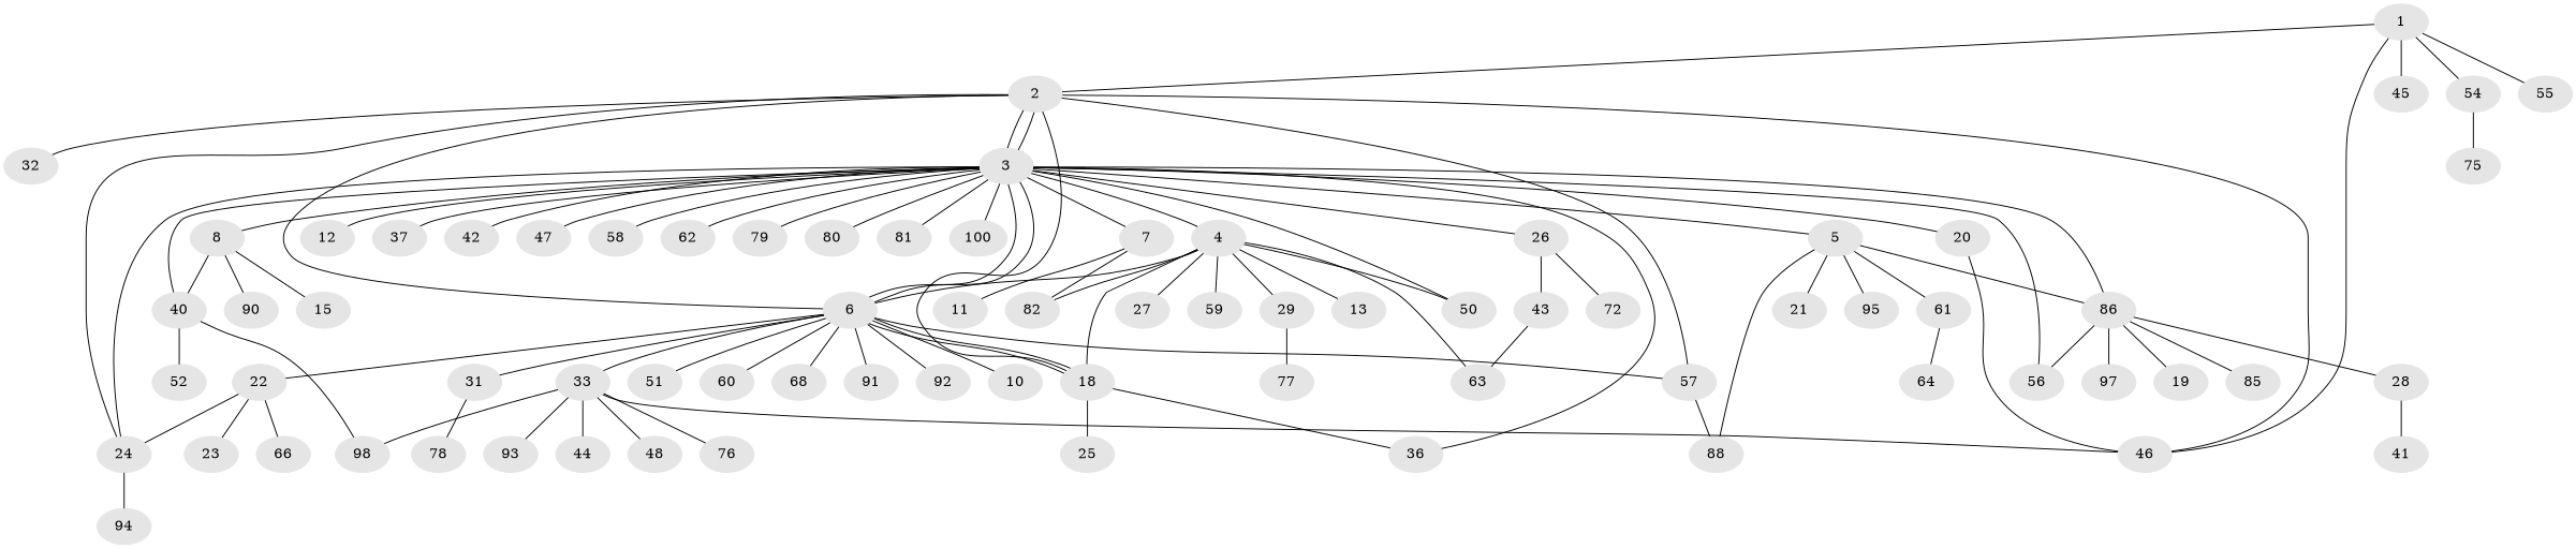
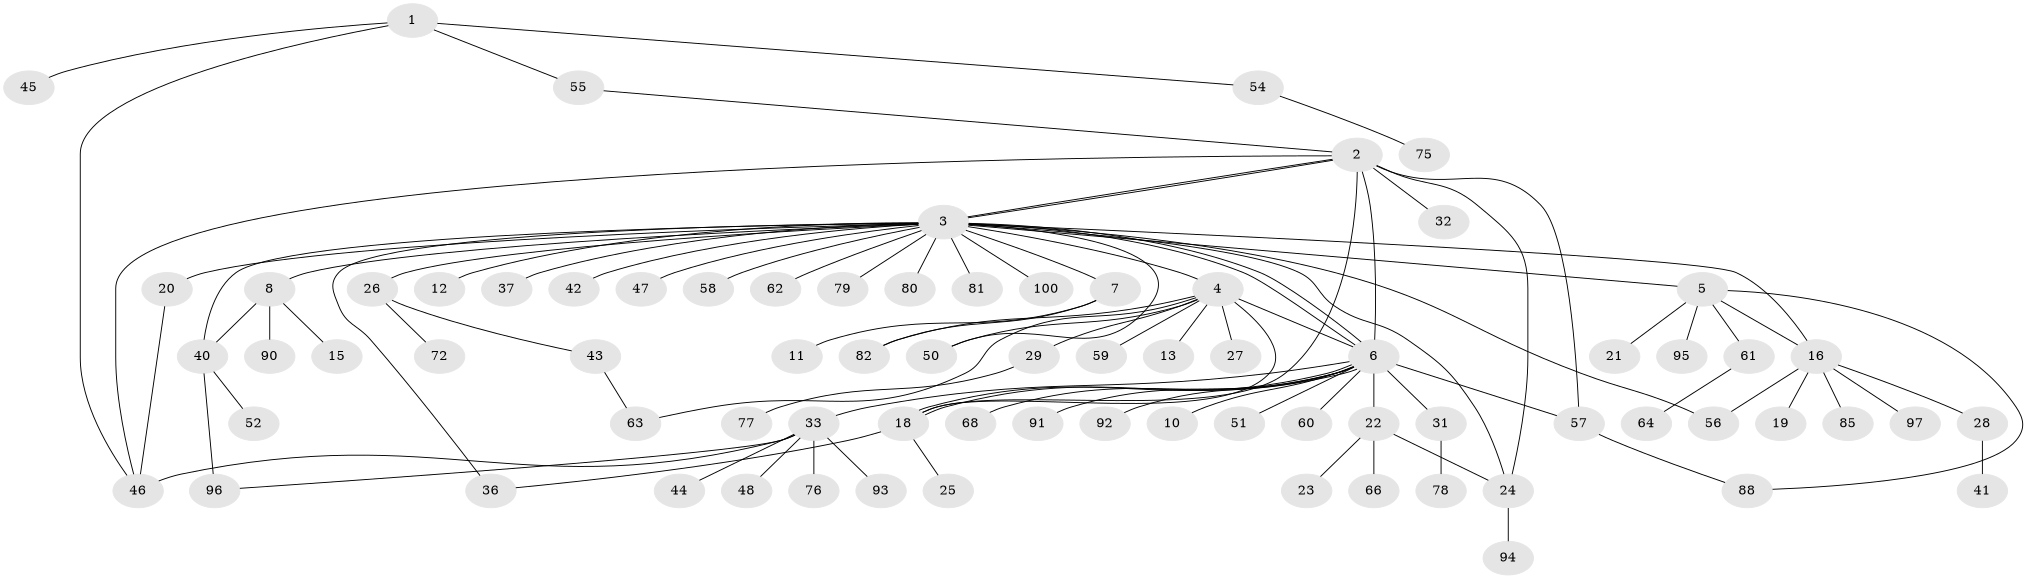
  graph {
    node [color=gray90 style=filled]
    1 [super="+14"]
    2 [super="+38"]
    45
    46 [super="+86"]
    54
    55
    3 [super="+30"]
    6 [super="+9"]
    18 [super="+69"]
    24 [super="+83"]
    32
    57
    75
    4 [super="+34"]
    5 [super="+39"]
    7
    8 [super="+53"]
    12
-   16 [super="+73" label=86]
+   16 [super="+73"]
    20
    26 [super="+71"]
    36 [super="+49"]
    37 [super="+65"]
    40
    42
    47
    50 [super="+89"]
    56
    58
    62
    79
    80
    81 [super="+87"]
    100
    10
    22
    31
    33 [super="+67"]
    51
    60
    68
    91
    92
    25
    94
    88
    13
    27
    29 [super="+35"]
    59
    63
    82
    21
    61
    95
    11
    15
    90
    19
    28
    85
    97
    43
    72
-   98
+   98 [label=96]
    52 [super="+96"]
    77
    64
    23
    66
    78
    44
    48
    76
    93
    41 [super="+74"]
-   1 -- 2
+   55 -- 2
    1 -- 45
    1 -- 46
    1 -- 54
    1 -- 55
    2 -- 46
    2 -- 3
    2 -- 3
    2 -- 6
    2 -- 18 [weight=2]
    2 -- 24
    2 -- 32
    2 -- 57
    54 -- 75
    3 -- 6
    3 -- 6
    3 -- 24
    3 -- 4
    3 -- 5
    3 -- 7
    3 -- 8
    3 -- 12
    3 -- 16
    3 -- 20
    3 -- 26
    3 -- 36
    3 -- 37
    3 -- 40
    3 -- 42
    3 -- 47
    3 -- 50
    3 -- 56
    3 -- 58
    3 -- 62
    3 -- 79
    3 -- 80
    3 -- 81
    3 -- 100
    6 -- 18
    6 -- 18
    6 -- 57
    6 -- 10
    6 -- 22
    6 -- 31
    6 -- 33 [weight=2]
    6 -- 51
    6 -- 60
    6 -- 68
    6 -- 91
    6 -- 92
    18 -- 36
    18 -- 25
    24 -- 94
    57 -- 88
    4 -- 6
    4 -- 18
    4 -- 50
    4 -- 13
    4 -- 27
    4 -- 29
    4 -- 59
    4 -- 63
    4 -- 82
    5 -- 16
    5 -- 88
    5 -- 21
    5 -- 61
    5 -- 95
    7 -- 82
    7 -- 11
    8 -- 40
    8 -- 15
    8 -- 90
    16 -- 56
    16 -- 19
    16 -- 28
    16 -- 85
    16 -- 97
    20 -- 46
    26 -- 43
    26 -- 72
    40 -- 98
    40 -- 52
    22 -- 24
    22 -- 23
    22 -- 66
    31 -- 78
    33 -- 46
    33 -- 98
    33 -- 44
    33 -- 48
    33 -- 76
    33 -- 93
    29 -- 77
    61 -- 64
    28 -- 41
    43 -- 63
  }
